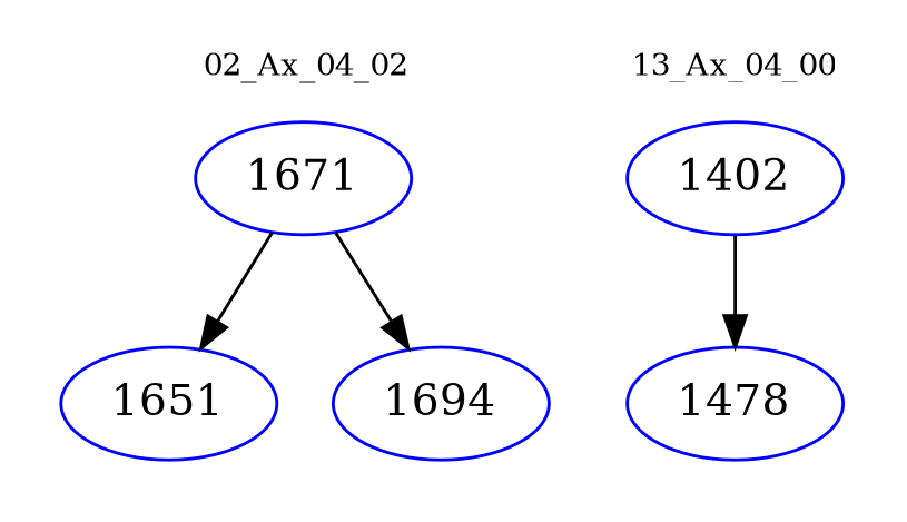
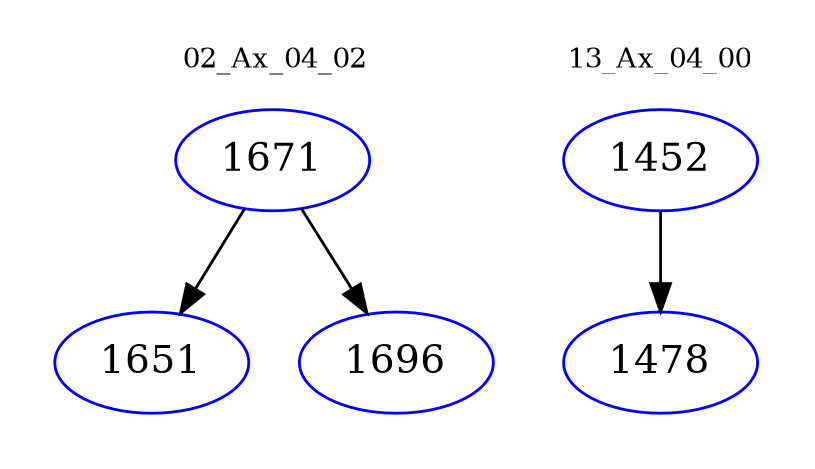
  digraph {
    node [color=blue]
    edge [color=black]
    n1 [label=1671]
    n2 [label=1651]
-   n3 [label=1694]
-   n4 [label=1402]
+   n3 [label=1696]
+   n4 [label=1452]
    n5 [label=1478]
    subgraph cluster_1 {
      color=white
      fontsize=10
      label="02_Ax_04_02"
      n1
      n2
      n3
    }
    subgraph cluster_2 {
      color=white
      fontsize=10
      label="13_Ax_04_00"
      n4
      n5
    }
    n1 -> n2
    n1 -> n3
    n4 -> n5
  }
